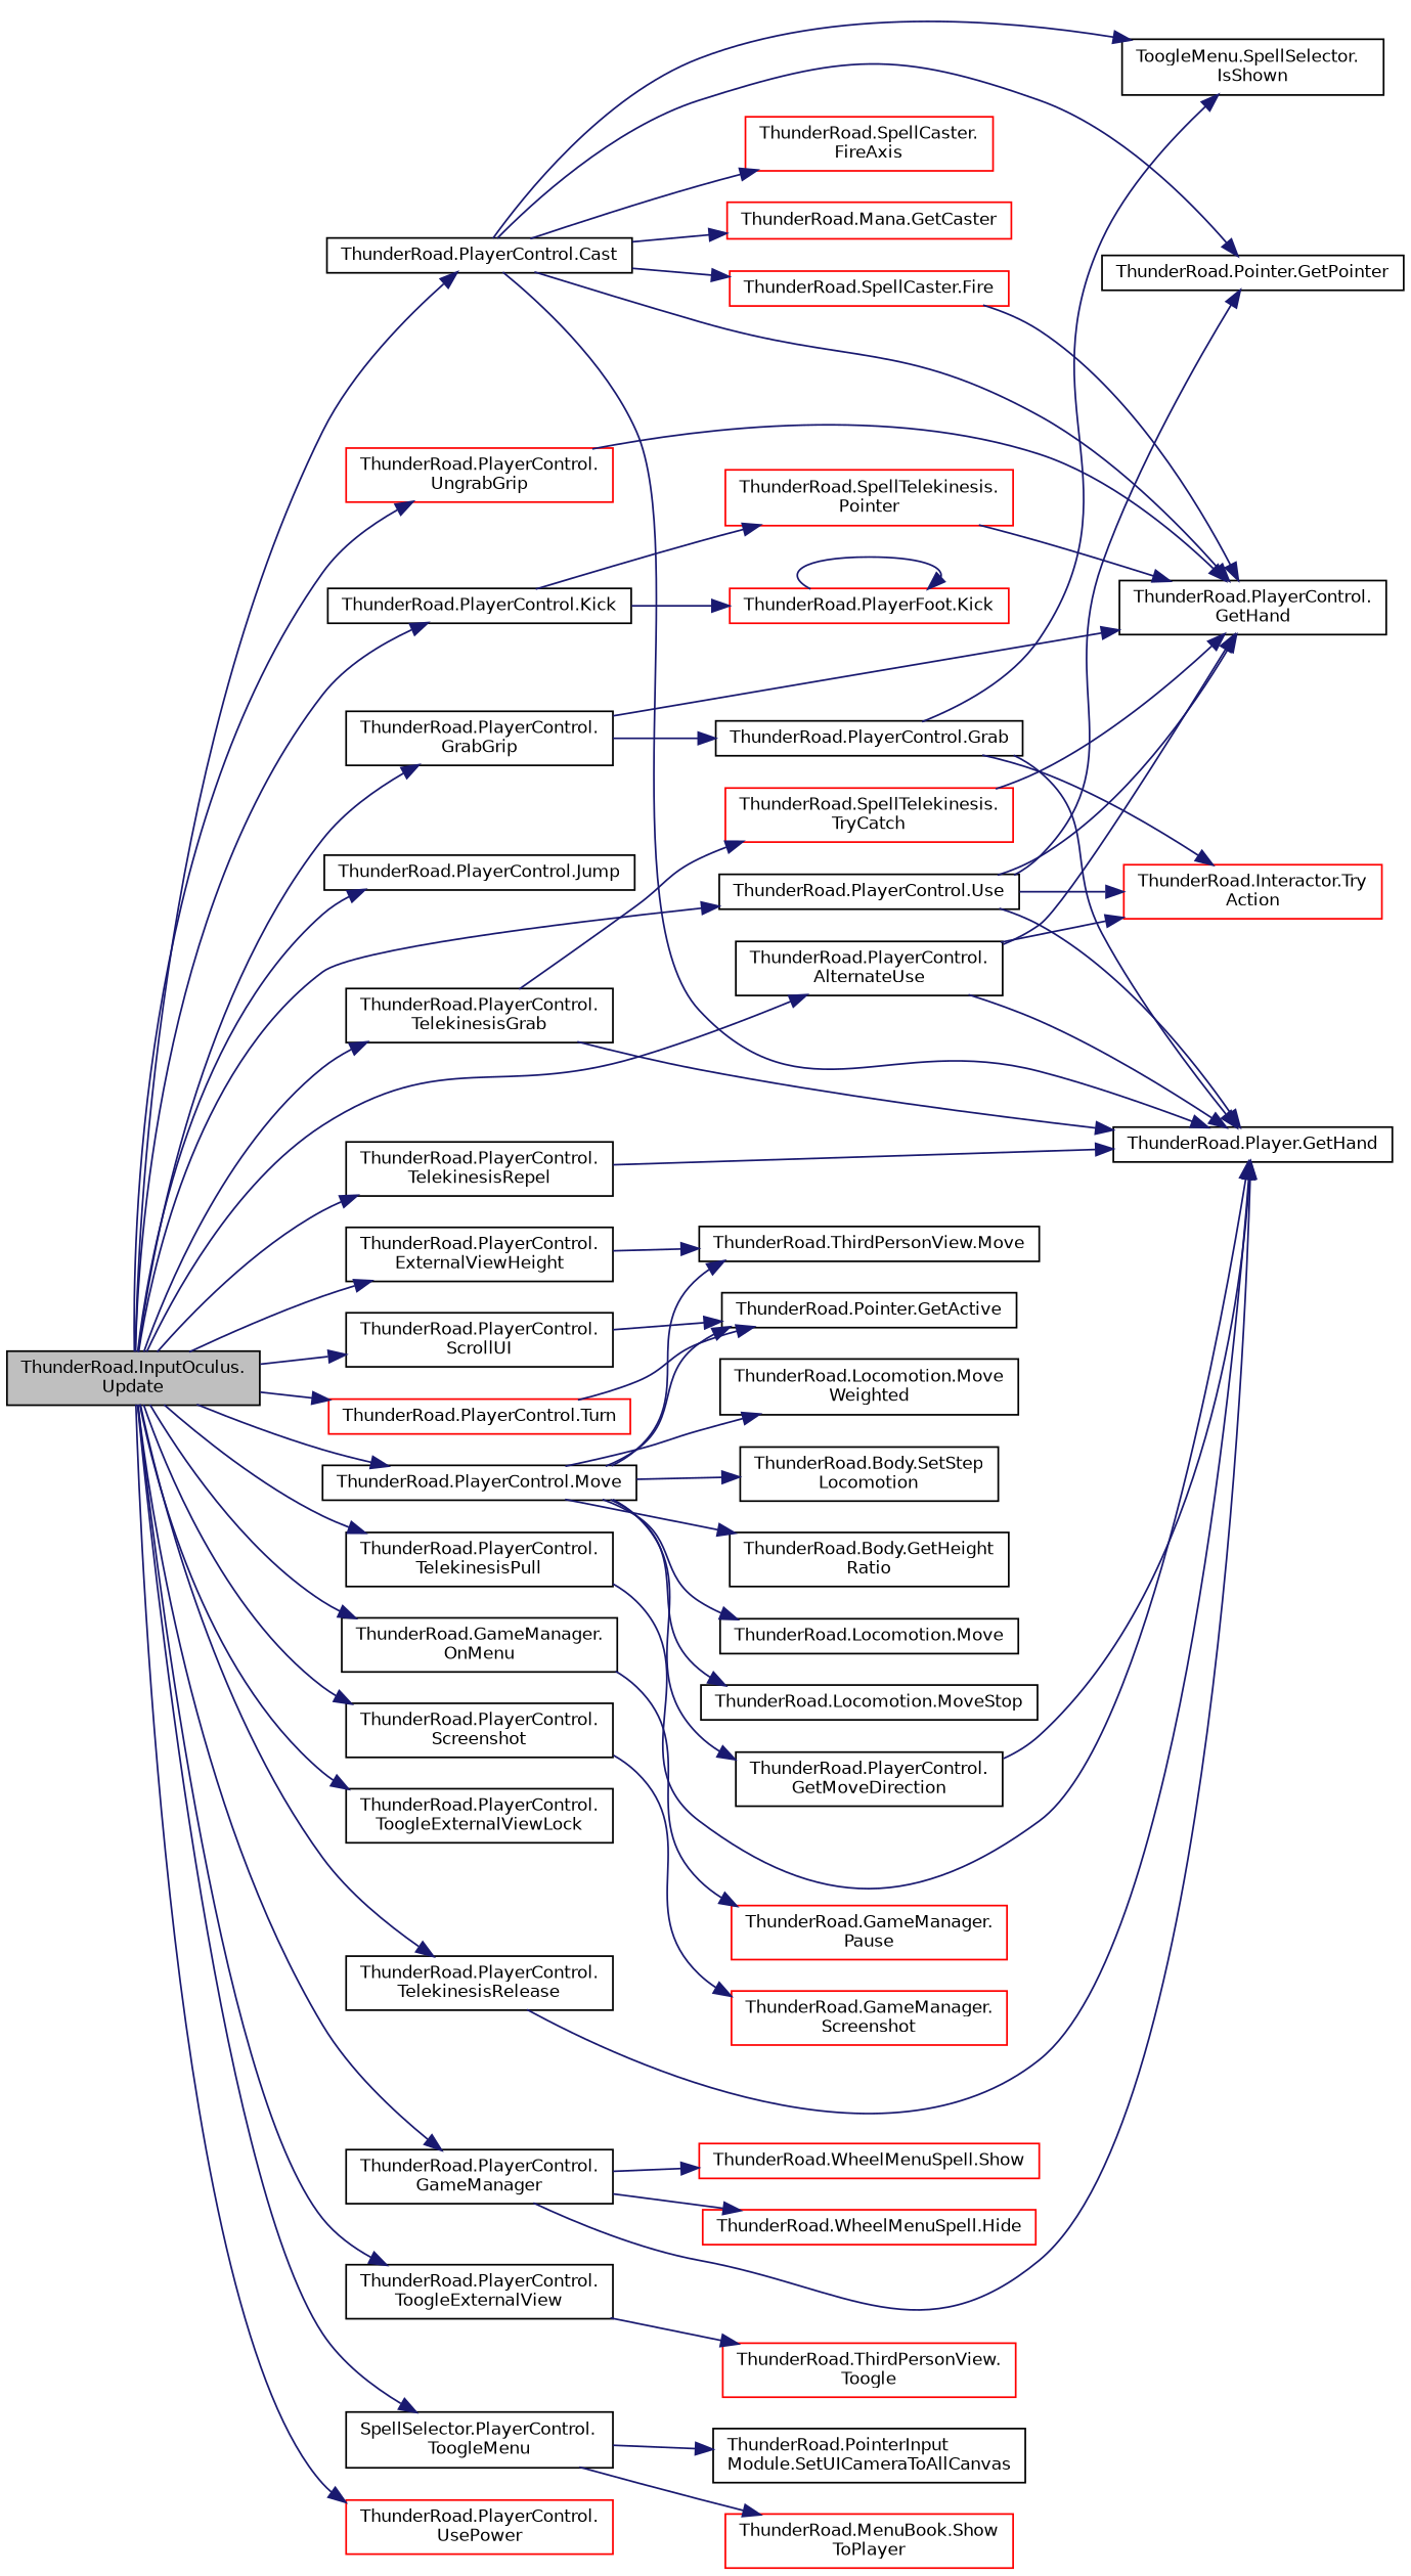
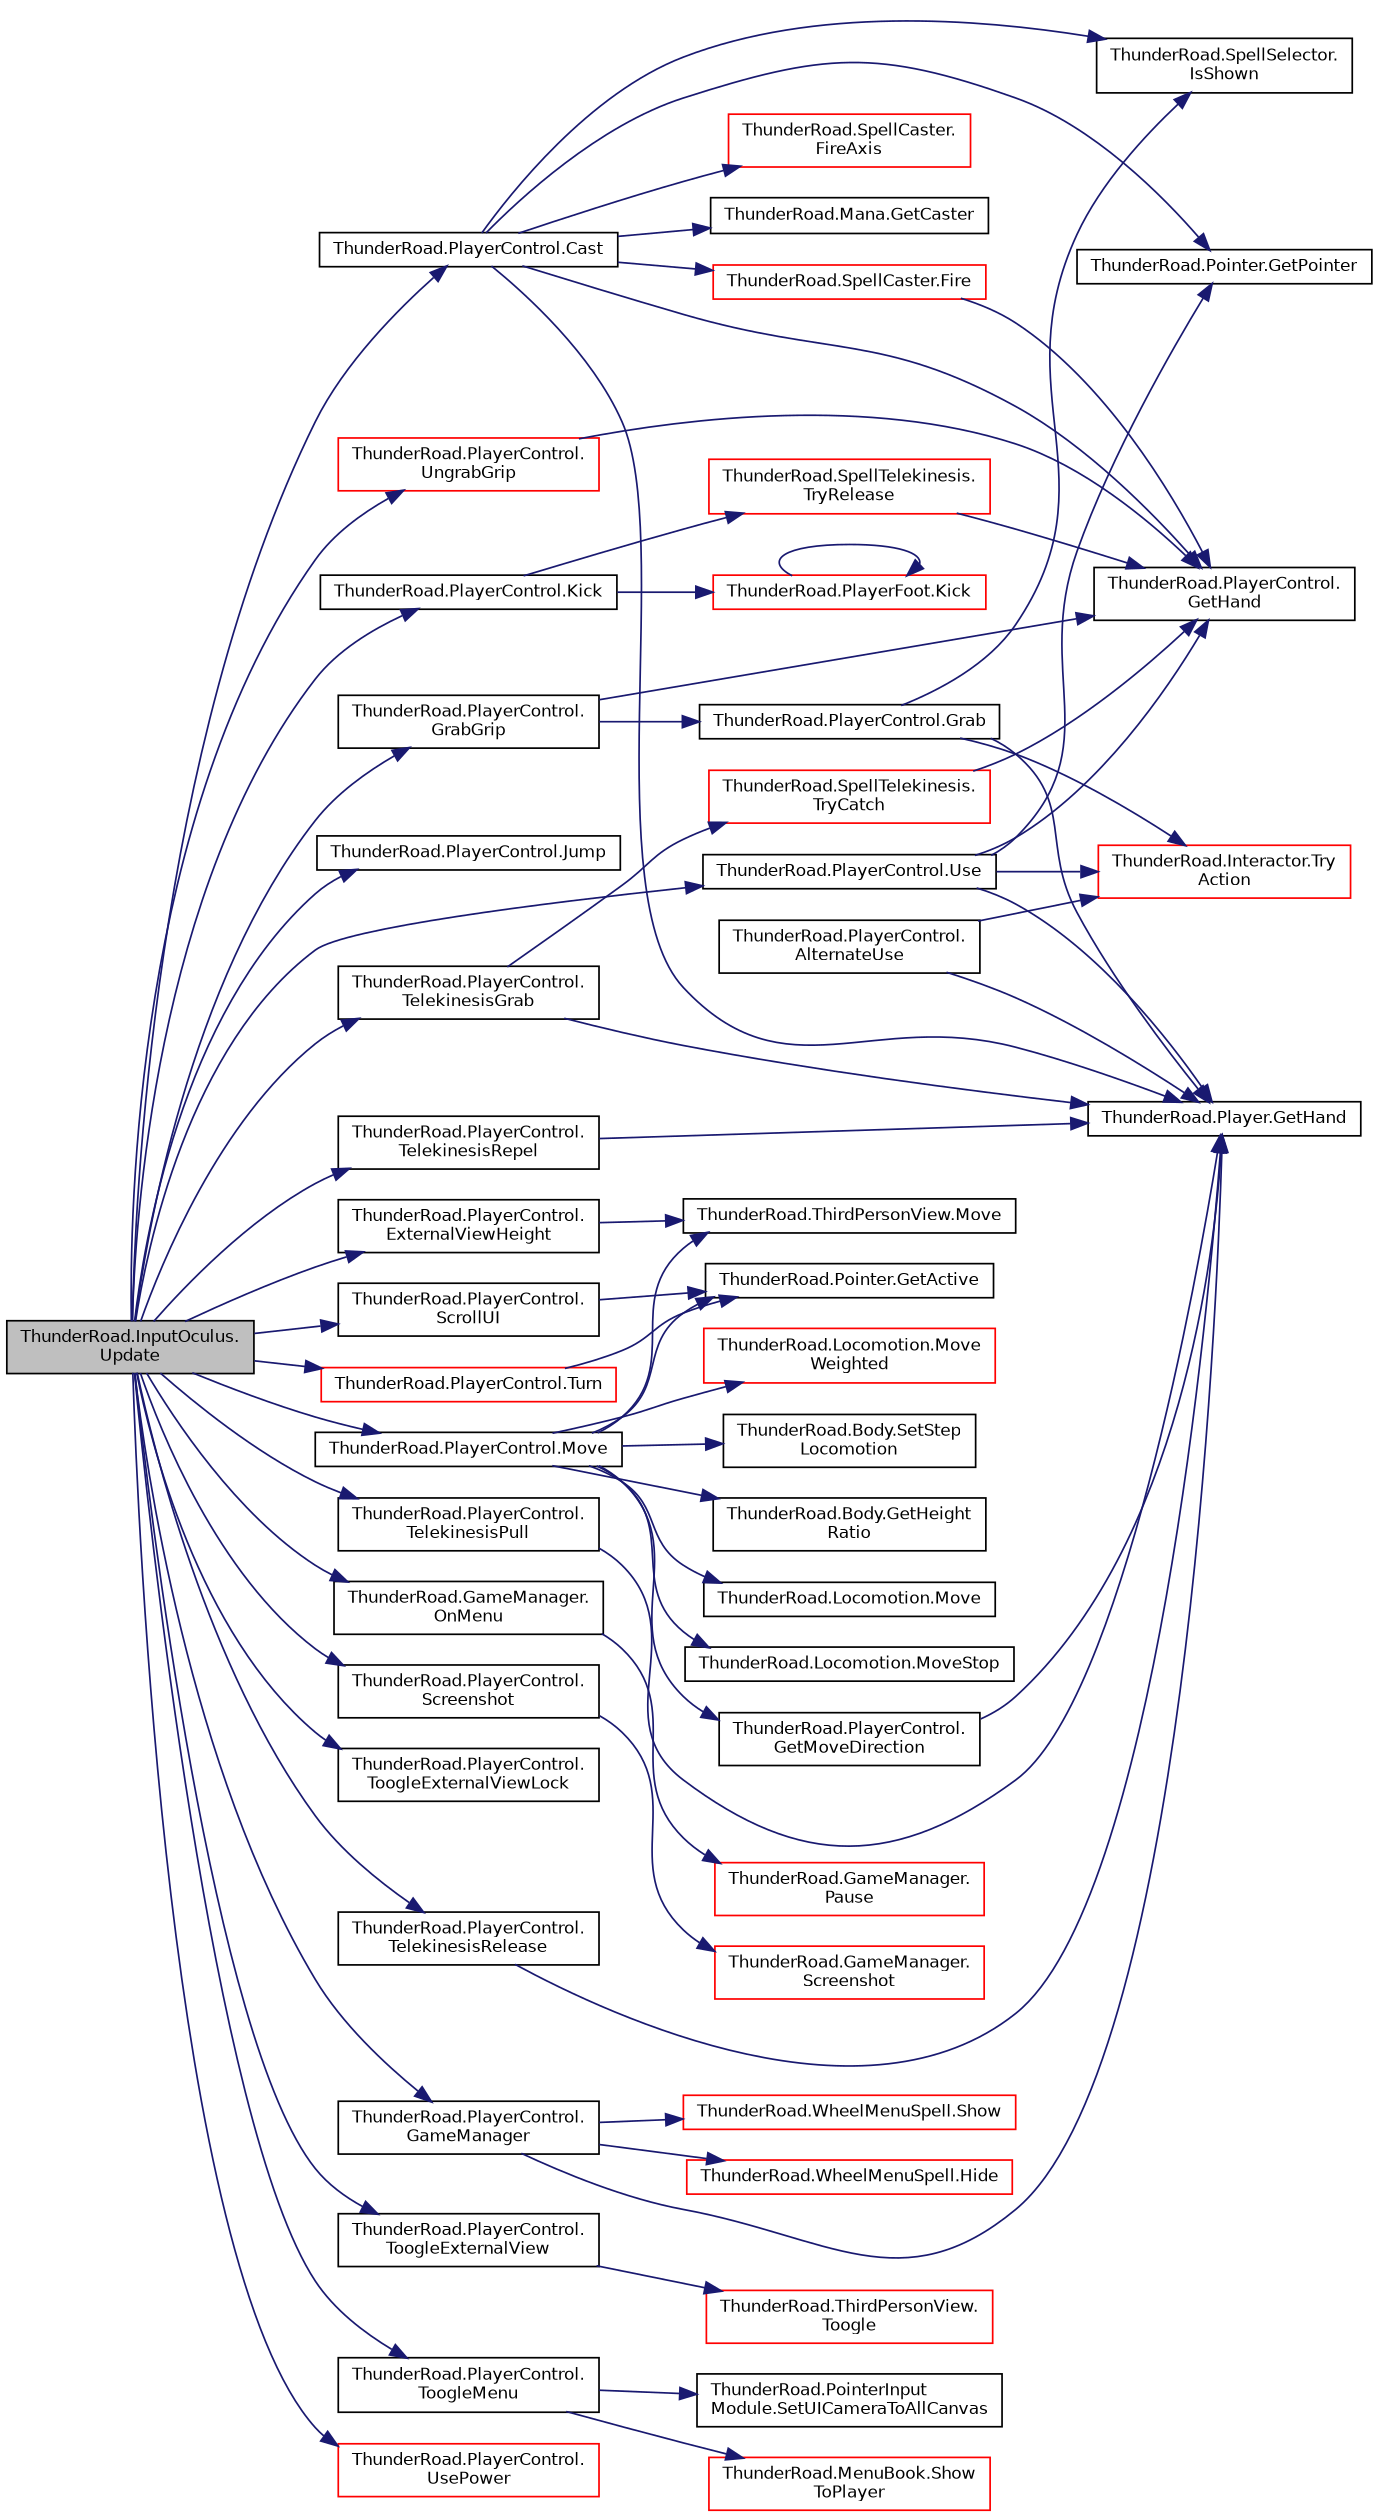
  digraph {
    rankdir=LR
    node [color=black fillcolor=white fontname=Helvetica fontsize=10 shape=record style=filled]
    edge [color=midnightblue fontname=Helvetica fontsize=10 labelfontname=Helvetica labelfontsize=10 style=solid]
    n1 [fillcolor=grey75 fontcolor=black height=0.2 label="ThunderRoad.InputOculus.\lUpdate" width=0.4]
    n2 [height=0.2 label="ThunderRoad.PlayerControl.\lAlternateUse" width=0.4]
    n3 [height=0.2 label="ThunderRoad.PlayerControl.Cast" width=0.4]
    n4 [height=0.2 label="ThunderRoad.PlayerControl.\lExternalViewHeight" width=0.4]
    n5 [height=0.2 label="ThunderRoad.PlayerControl.\lGrabGrip" width=0.4]
    n6 [height=0.2 label="ThunderRoad.PlayerControl.Jump" width=0.4]
    n7 [height=0.2 label="ThunderRoad.PlayerControl.Kick" width=0.4]
    n8 [height=0.2 label="ThunderRoad.PlayerControl.Move" width=0.4]
    n9 [height=0.2 label="ThunderRoad.GameManager.\lOnMenu" width=0.4]
    n10 [height=0.2 label="ThunderRoad.PlayerControl.\lScreenshot" width=0.4]
    n11 [height=0.2 label="ThunderRoad.PlayerControl.\lScrollUI" width=0.4]
    n12 [height=0.2 label="ThunderRoad.PlayerControl.\lGameManager" width=0.4]
    n13 [height=0.2 label="ThunderRoad.PlayerControl.\lTelekinesisGrab" width=0.4]
    n14 [height=0.2 label="ThunderRoad.PlayerControl.\lTelekinesisPull" width=0.4]
    n15 [height=0.2 label="ThunderRoad.PlayerControl.\lTelekinesisRelease" width=0.4]
    n16 [height=0.2 label="ThunderRoad.PlayerControl.\lTelekinesisRepel" width=0.4]
    n17 [height=0.2 label="ThunderRoad.PlayerControl.\lToogleExternalView" width=0.4]
    n18 [height=0.2 label="ThunderRoad.PlayerControl.\lToogleExternalViewLock" width=0.4]
-   n19 [height=0.2 label="SpellSelector.PlayerControl.\lToogleMenu" width=0.4]
+   n19 [height=0.2 label="ThunderRoad.PlayerControl.\lToogleMenu" width=0.4]
    n20 [color=red height=0.2 label="ThunderRoad.PlayerControl.Turn" width=0.4]
    n21 [color=red height=0.2 label="ThunderRoad.PlayerControl.\lUngrabGrip" width=0.4]
    n22 [height=0.2 label="ThunderRoad.PlayerControl.Use" width=0.4]
    n23 [color=red height=0.2 label="ThunderRoad.PlayerControl.\lUsePower" width=0.4]
    n24 [height=0.2 label="ThunderRoad.Player.GetHand" width=0.4]
    n25 [height=0.2 label="ThunderRoad.PlayerControl.\lGetHand" width=0.4]
    n26 [color=red height=0.2 label="ThunderRoad.Interactor.Try\lAction" width=0.4]
    n27 [color=red height=0.2 label="ThunderRoad.SpellCaster.Fire" width=0.4]
    n28 [color=red height=0.2 label="ThunderRoad.SpellCaster.\lFireAxis" width=0.4]
-   n29 [color=red height=0.2 label="ThunderRoad.Mana.GetCaster" width=0.4]
+   n29 [height=0.2 label="ThunderRoad.Mana.GetCaster" width=0.4]
    n30 [height=0.2 label="ThunderRoad.Pointer.GetPointer" width=0.4]
-   n31 [height=0.2 label="ToogleMenu.SpellSelector.\lIsShown" width=0.4]
+   n31 [height=0.2 label="ThunderRoad.SpellSelector.\lIsShown" width=0.4]
    n32 [height=0.2 label="ThunderRoad.ThirdPersonView.Move" width=0.4]
    n33 [height=0.2 label="ThunderRoad.PlayerControl.Grab" width=0.4]
    n34 [color=red height=0.2 label="ThunderRoad.PlayerFoot.Kick" width=0.4]
-   n35 [color=red height=0.2 label="ThunderRoad.SpellTelekinesis.\lPointer" width=0.4]
+   n35 [color=red height=0.2 label="ThunderRoad.SpellTelekinesis.\lTryRelease" width=0.4]
    n36 [height=0.2 label="ThunderRoad.Pointer.GetActive" width=0.4]
    n37 [height=0.2 label="ThunderRoad.Body.GetHeight\lRatio" width=0.4]
    n38 [height=0.2 label="ThunderRoad.PlayerControl.\lGetMoveDirection" width=0.4]
    n39 [height=0.2 label="ThunderRoad.Locomotion.Move" width=0.4]
    n40 [height=0.2 label="ThunderRoad.Locomotion.MoveStop" width=0.4]
-   n41 [height=0.2 label="ThunderRoad.Locomotion.Move\lWeighted" width=0.4]
+   n41 [color=red height=0.2 label="ThunderRoad.Locomotion.Move\lWeighted" width=0.4]
    n42 [height=0.2 label="ThunderRoad.Body.SetStep\lLocomotion" width=0.4]
    n43 [color=red height=0.2 label="ThunderRoad.GameManager.\lPause" width=0.4]
    n44 [color=red height=0.2 label="ThunderRoad.GameManager.\lScreenshot" width=0.4]
    n45 [color=red height=0.2 label="ThunderRoad.WheelMenuSpell.Hide" width=0.4]
    n46 [color=red height=0.2 label="ThunderRoad.WheelMenuSpell.Show" width=0.4]
    n47 [color=red height=0.2 label="ThunderRoad.SpellTelekinesis.\lTryCatch" width=0.4]
    n48 [color=red height=0.2 label="ThunderRoad.ThirdPersonView.\lToogle" width=0.4]
    n49 [height=0.2 label="ThunderRoad.PointerInput\lModule.SetUICameraToAllCanvas" width=0.4]
    n50 [color=red height=0.2 label="ThunderRoad.MenuBook.Show\lToPlayer" width=0.4]
-   n1 -> n2
    n1 -> n3
    n1 -> n4
    n1 -> n5
    n1 -> n6
    n1 -> n7
    n1 -> n8
    n1 -> n9
    n1 -> n10
    n1 -> n11
    n1 -> n12
    n1 -> n13
    n1 -> n14
    n1 -> n15
    n1 -> n16
    n1 -> n17
    n1 -> n18
    n1 -> n19
    n1 -> n20
    n1 -> n21
    n1 -> n22
    n1 -> n23
    n2 -> n24
-   n2 -> n25
    n2 -> n26
    n3 -> n24
    n3 -> n25
    n3 -> n27
    n3 -> n28
    n3 -> n29
    n3 -> n30
    n3 -> n31
    n4 -> n32
    n5 -> n25
    n5 -> n33
    n7 -> n34
    n7 -> n35
    n8 -> n32
    n8 -> n36
    n8 -> n37
    n8 -> n38
    n8 -> n39
    n8 -> n40
    n8 -> n41
    n8 -> n42
    n9 -> n43
    n10 -> n44
    n11 -> n36
    n12 -> n24
    n12 -> n45
    n12 -> n46
    n13 -> n24
    n13 -> n47
    n14 -> n24
    n15 -> n24
    n16 -> n24
    n17 -> n48
    n19 -> n49
    n19 -> n50
    n20 -> n36
    n21 -> n25
    n22 -> n24
    n22 -> n25
    n22 -> n26
    n22 -> n30
    n27 -> n25
    n33 -> n24
    n33 -> n26
    n33 -> n31
    n34 -> n34
    n35 -> n25
    n38 -> n24
    n47 -> n25
  }
